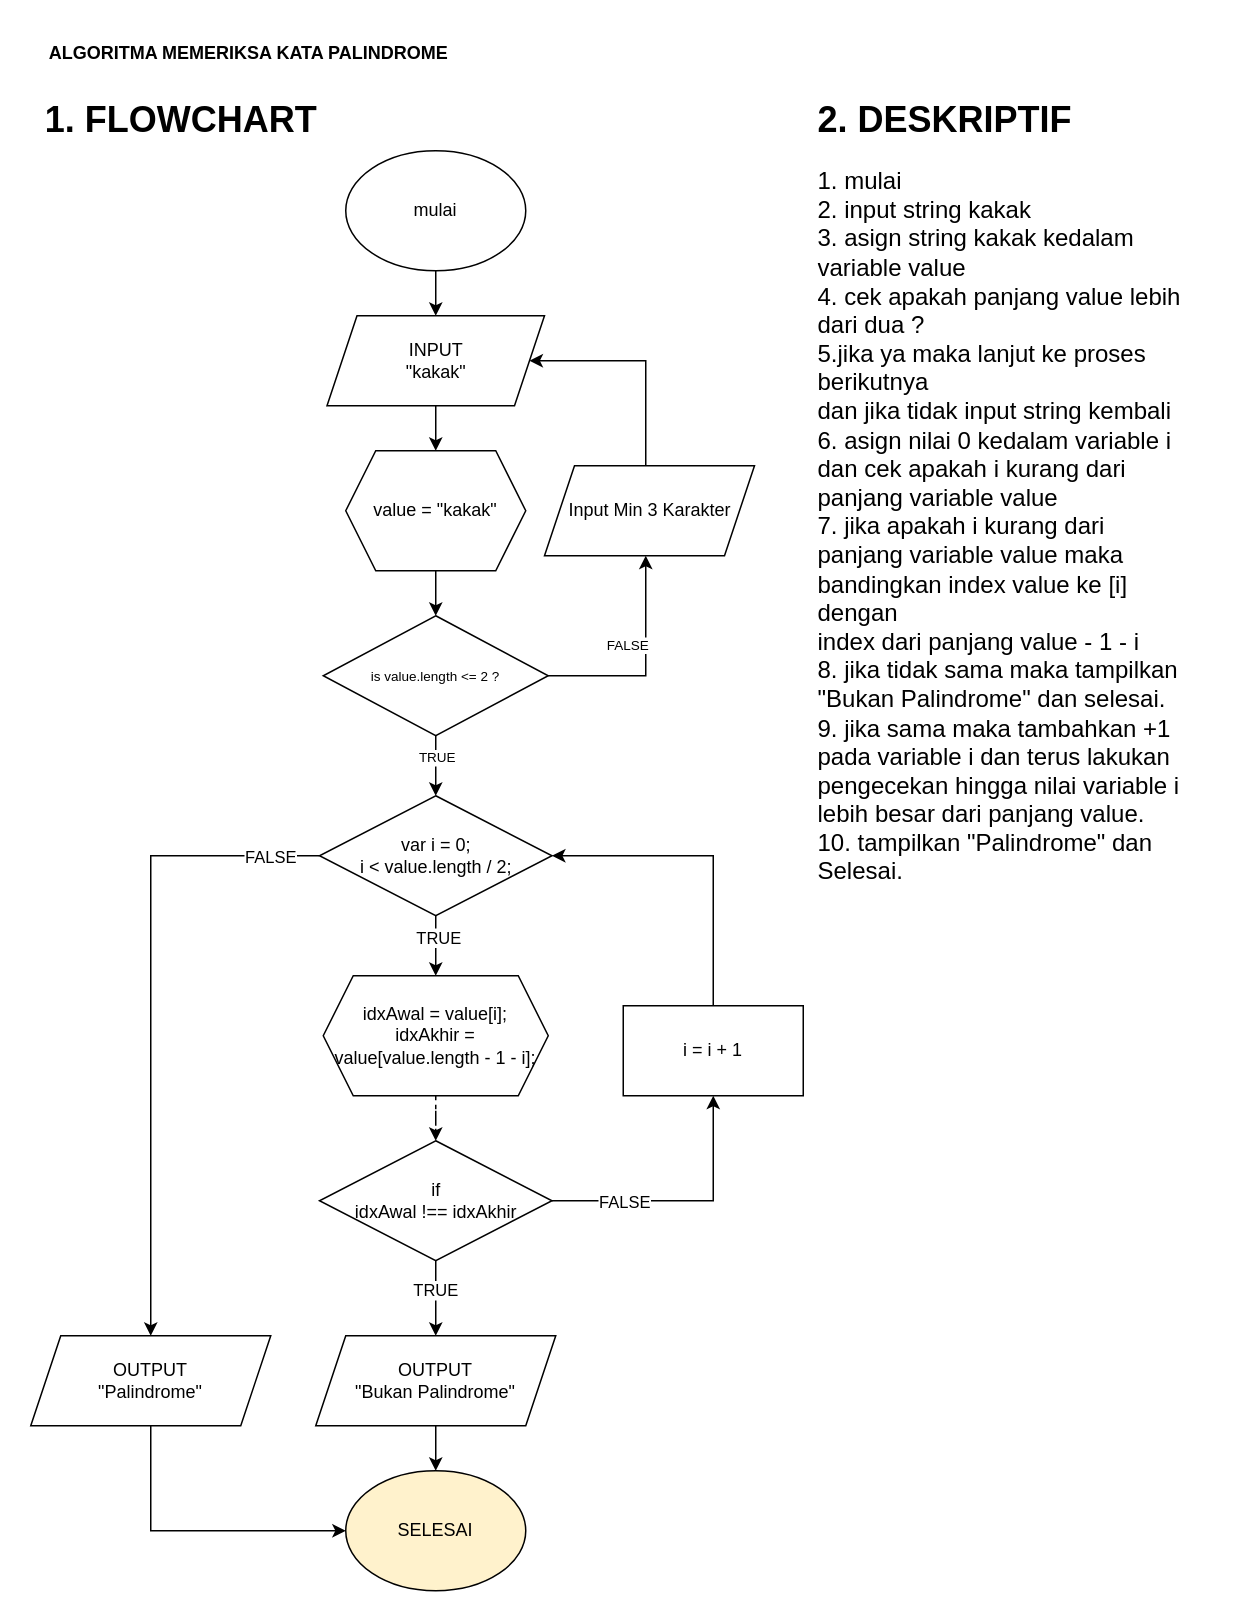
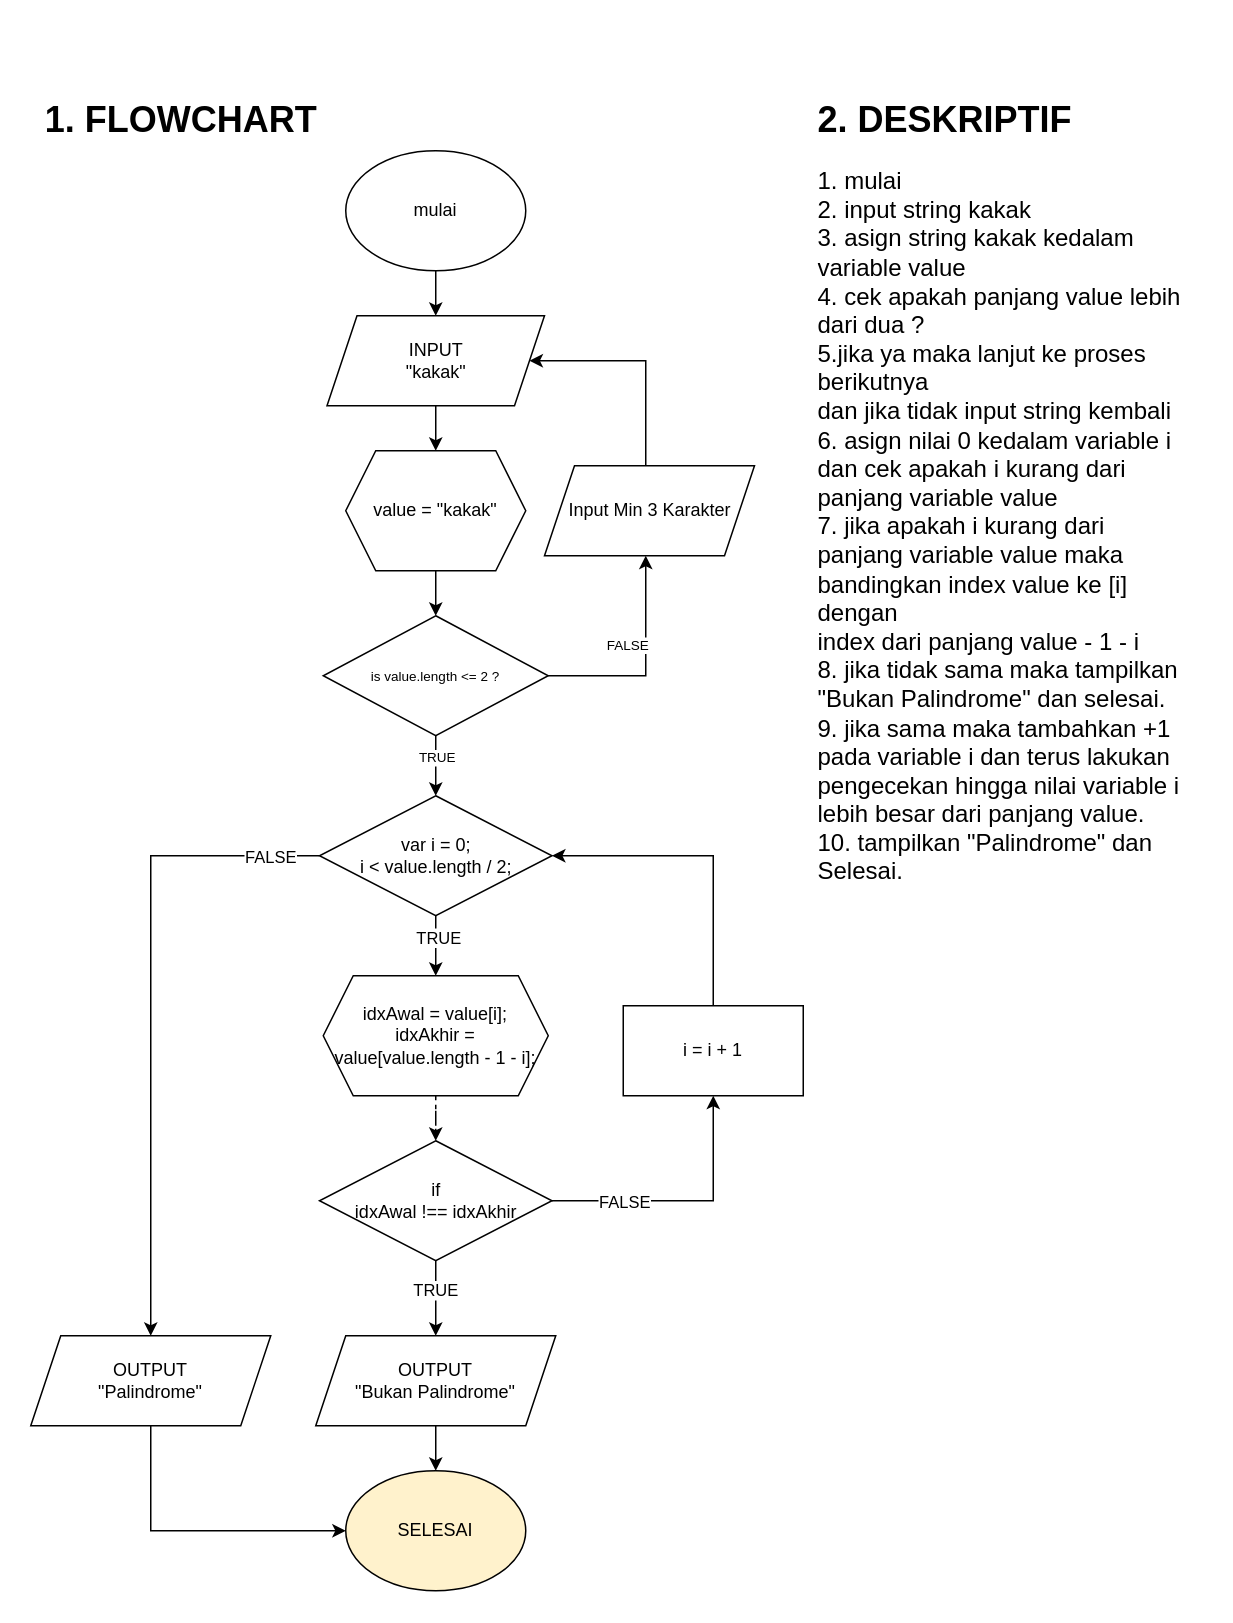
  <mxCell id="0" />
  <mxCell id="1" parent="0" />
- <mxCell id="2" value="&lt;b&gt;ALGORITMA MEMERIKSA KATA PALINDROME&lt;/b&gt;" style="text;html=1;align=center;verticalAlign=middle;resizable=0;points=[];autosize=1;strokeColor=none;fillColor=none;" vertex="1" parent="1"><mxGeometry x="20" y="20" width="290" height="30" as="geometry" /></mxCell>
  <mxCell id="3" value="&lt;font style=&quot;font-size: 24px;&quot;&gt;&lt;b&gt;1. FLOWCHART&lt;/b&gt;&lt;/font&gt;" style="text;html=1;align=center;verticalAlign=middle;resizable=0;points=[];autosize=1;strokeColor=none;fillColor=none;" vertex="1" parent="1"><mxGeometry x="20" y="60" width="200" height="40" as="geometry" /></mxCell>
  <mxCell id="4" style="edgeStyle=orthogonalEdgeStyle;rounded=0;orthogonalLoop=1;jettySize=auto;html=1;entryX=0.5;entryY=0;entryDx=0;entryDy=0;" edge="1" parent="1" source="5" target="7"><mxGeometry relative="1" as="geometry" /></mxCell>
  <mxCell id="5" value="mulai" style="ellipse;whiteSpace=wrap;html=1;" vertex="1" parent="1"><mxGeometry x="230" y="100" width="120" height="80" as="geometry" /></mxCell>
  <mxCell id="6" style="edgeStyle=orthogonalEdgeStyle;rounded=0;orthogonalLoop=1;jettySize=auto;html=1;entryX=0.5;entryY=0;entryDx=0;entryDy=0;" edge="1" parent="1" source="7" target="9"><mxGeometry relative="1" as="geometry" /></mxCell>
  <mxCell id="7" value="INPUT&lt;br&gt;&quot;kakak&quot;" style="shape=parallelogram;perimeter=parallelogramPerimeter;whiteSpace=wrap;html=1;fixedSize=1;" vertex="1" parent="1"><mxGeometry x="217.5" y="210" width="145" height="60" as="geometry" /></mxCell>
  <mxCell id="8" style="edgeStyle=orthogonalEdgeStyle;rounded=0;orthogonalLoop=1;jettySize=auto;html=1;entryX=0.5;entryY=0;entryDx=0;entryDy=0;fontSize=9;" edge="1" parent="1" source="9" target="14"><mxGeometry relative="1" as="geometry" /></mxCell>
  <mxCell id="9" value="value = &quot;kakak&quot;" style="shape=hexagon;perimeter=hexagonPerimeter2;whiteSpace=wrap;html=1;fixedSize=1;" vertex="1" parent="1"><mxGeometry x="230" y="300" width="120" height="80" as="geometry" /></mxCell>
  <mxCell id="10" style="edgeStyle=orthogonalEdgeStyle;rounded=0;orthogonalLoop=1;jettySize=auto;html=1;entryX=0.5;entryY=0;entryDx=0;entryDy=0;fontSize=9;" edge="1" parent="1" source="14" target="19"><mxGeometry relative="1" as="geometry" /></mxCell>
  <mxCell id="11" value="TRUE" style="edgeLabel;html=1;align=center;verticalAlign=middle;resizable=0;points=[];fontSize=9;" connectable="0" vertex="1" parent="10"><mxGeometry x="-0.322" relative="1" as="geometry"><mxPoint as="offset" /></mxGeometry></mxCell>
  <mxCell id="12" style="edgeStyle=orthogonalEdgeStyle;rounded=0;orthogonalLoop=1;jettySize=auto;html=1;fontSize=9;" edge="1" parent="1" source="14" target="33"><mxGeometry relative="1" as="geometry"><mxPoint x="420" y="380" as="targetPoint" /><Array as="points"><mxPoint x="430" y="450" /></Array></mxGeometry></mxCell>
  <mxCell id="13" value="FALSE" style="edgeLabel;html=1;align=center;verticalAlign=middle;resizable=0;points=[];fontSize=9;" connectable="0" vertex="1" parent="12"><mxGeometry x="-0.278" relative="1" as="geometry"><mxPoint y="-21" as="offset" /></mxGeometry></mxCell>
  <mxCell id="14" value="&lt;font style=&quot;font-size: 9px;&quot;&gt;is value.length &amp;lt;= 2 ?&lt;br&gt;&lt;/font&gt;" style="rhombus;whiteSpace=wrap;html=1;" vertex="1" parent="1"><mxGeometry x="215" y="410" width="150" height="80" as="geometry" /></mxCell>
  <mxCell id="15" style="edgeStyle=orthogonalEdgeStyle;rounded=0;orthogonalLoop=1;jettySize=auto;html=1;entryX=0.5;entryY=0;entryDx=0;entryDy=0;" edge="1" parent="1" source="19" target="21"><mxGeometry relative="1" as="geometry" /></mxCell>
  <mxCell id="16" value="TRUE" style="edgeLabel;html=1;align=center;verticalAlign=middle;resizable=0;points=[];" connectable="0" vertex="1" parent="15"><mxGeometry x="-0.297" y="1" relative="1" as="geometry"><mxPoint as="offset" /></mxGeometry></mxCell>
  <mxCell id="17" style="edgeStyle=orthogonalEdgeStyle;rounded=0;orthogonalLoop=1;jettySize=auto;html=1;" edge="1" parent="1" source="19" target="30"><mxGeometry relative="1" as="geometry" /></mxCell>
  <mxCell id="18" value="FALSE" style="edgeLabel;html=1;align=center;verticalAlign=middle;resizable=0;points=[];" connectable="0" vertex="1" parent="17"><mxGeometry x="-0.846" y="2" relative="1" as="geometry"><mxPoint y="-2" as="offset" /></mxGeometry></mxCell>
  <mxCell id="19" value="var i = 0;&lt;br&gt;i &amp;lt; value.length / 2;" style="rhombus;whiteSpace=wrap;html=1;" vertex="1" parent="1"><mxGeometry x="212.5" y="530" width="155" height="80" as="geometry" /></mxCell>
  <mxCell id="20" style="edgeStyle=orthogonalEdgeStyle;rounded=0;orthogonalLoop=1;jettySize=auto;html=1;entryX=0.5;entryY=0;entryDx=0;entryDy=0;dashed=1;" edge="1" parent="1" source="21" target="25"><mxGeometry relative="1" as="geometry" /></mxCell>
  <mxCell id="21" value="idxAwal = value[i];&lt;br&gt;idxAkhir = value[value.length - 1 - i];" style="shape=hexagon;perimeter=hexagonPerimeter2;whiteSpace=wrap;html=1;fixedSize=1;" vertex="1" parent="1"><mxGeometry x="215" y="650" width="150" height="80" as="geometry" /></mxCell>
  <mxCell id="22" style="edgeStyle=orthogonalEdgeStyle;rounded=0;orthogonalLoop=1;jettySize=auto;html=1;" edge="1" parent="1" source="37"><mxGeometry relative="1" as="geometry"><mxPoint x="290" y="950" as="targetPoint" /><Array as="points"><mxPoint x="290" y="930" /><mxPoint x="290" y="930" /></Array></mxGeometry></mxCell>
  <mxCell id="23" style="edgeStyle=orthogonalEdgeStyle;rounded=0;orthogonalLoop=1;jettySize=auto;html=1;entryX=0.5;entryY=1;entryDx=0;entryDy=0;" edge="1" parent="1" source="25" target="27"><mxGeometry relative="1" as="geometry"><Array as="points"><mxPoint x="475" y="800" /></Array></mxGeometry></mxCell>
  <mxCell id="24" value="FALSE" style="edgeLabel;html=1;align=center;verticalAlign=middle;resizable=0;points=[];" connectable="0" vertex="1" parent="23"><mxGeometry x="-0.32" y="-4" relative="1" as="geometry"><mxPoint x="-12" y="-4" as="offset" /></mxGeometry></mxCell>
  <mxCell id="25" value="if&lt;br&gt;idxAwal !== idxAkhir" style="rhombus;whiteSpace=wrap;html=1;" vertex="1" parent="1"><mxGeometry x="212.5" y="760" width="155" height="80" as="geometry" /></mxCell>
  <mxCell id="26" style="edgeStyle=orthogonalEdgeStyle;rounded=0;orthogonalLoop=1;jettySize=auto;html=1;entryX=1;entryY=0.5;entryDx=0;entryDy=0;" edge="1" parent="1" source="27" target="19"><mxGeometry relative="1" as="geometry"><Array as="points"><mxPoint x="475" y="570" /></Array></mxGeometry></mxCell>
  <mxCell id="27" value="i = i + 1" style="rounded=0;whiteSpace=wrap;html=1;" vertex="1" parent="1"><mxGeometry x="415" y="670" width="120" height="60" as="geometry" /></mxCell>
  <mxCell id="28" style="edgeStyle=orthogonalEdgeStyle;rounded=0;orthogonalLoop=1;jettySize=auto;html=1;entryX=0.5;entryY=0;entryDx=0;entryDy=0;" edge="1" parent="1" source="37" target="31"><mxGeometry relative="1" as="geometry" /></mxCell>
  <mxCell id="29" style="edgeStyle=orthogonalEdgeStyle;rounded=0;orthogonalLoop=1;jettySize=auto;html=1;entryX=0;entryY=0.5;entryDx=0;entryDy=0;" edge="1" parent="1" source="30" target="31"><mxGeometry relative="1" as="geometry"><Array as="points"><mxPoint x="100" y="1020" /></Array></mxGeometry></mxCell>
  <mxCell id="30" value="OUTPUT&lt;br&gt;&quot;Palindrome&quot;" style="shape=parallelogram;perimeter=parallelogramPerimeter;whiteSpace=wrap;html=1;fixedSize=1;" vertex="1" parent="1"><mxGeometry x="20" y="890" width="160" height="60" as="geometry" /></mxCell>
  <mxCell id="31" value="SELESAI" style="ellipse;whiteSpace=wrap;html=1;fillColor=#fff2cc;" vertex="1" parent="1"><mxGeometry x="230" y="980" width="120" height="80" as="geometry" /></mxCell>
  <mxCell id="32" style="edgeStyle=orthogonalEdgeStyle;rounded=0;orthogonalLoop=1;jettySize=auto;html=1;entryX=1;entryY=0.5;entryDx=0;entryDy=0;" edge="1" parent="1" source="33" target="7"><mxGeometry relative="1" as="geometry"><Array as="points"><mxPoint x="430" y="240" /></Array></mxGeometry></mxCell>
  <mxCell id="33" value="Input Min 3 Karakter" style="shape=parallelogram;perimeter=parallelogramPerimeter;whiteSpace=wrap;html=1;fixedSize=1;" vertex="1" parent="1"><mxGeometry x="362.5" y="310" width="140" height="60" as="geometry" /></mxCell>
  <mxCell id="34" value="&lt;h1&gt;&lt;font style=&quot;font-size: 24px;&quot;&gt;2. DESKRIPTIF&lt;/font&gt;&lt;/h1&gt;&lt;p&gt;&lt;font size=&quot;3&quot;&gt;1. mulai&lt;br style=&quot;border-color: var(--border-color);&quot;&gt;2. input string kakak&lt;br style=&quot;border-color: var(--border-color);&quot;&gt;3. asign string kakak kedalam variable value&lt;br style=&quot;border-color: var(--border-color);&quot;&gt;4. cek apakah panjang value lebih dari dua ?&lt;br style=&quot;border-color: var(--border-color);&quot;&gt;5.jika ya maka lanjut ke proses berikutnya&lt;br style=&quot;border-color: var(--border-color);&quot;&gt;dan jika tidak input string kembali&lt;br style=&quot;border-color: var(--border-color);&quot;&gt;6. asign nilai 0 kedalam variable i dan cek apakah i kurang dari panjang variable value&lt;br style=&quot;border-color: var(--border-color);&quot;&gt;7. jika apakah i kurang dari panjang variable value maka bandingkan index value ke [i] dengan&lt;br style=&quot;border-color: var(--border-color);&quot;&gt;index dari panjang value - 1 - i&lt;br style=&quot;border-color: var(--border-color);&quot;&gt;8. jika tidak sama maka tampilkan &quot;Bukan Palindrome&quot; dan selesai.&lt;br style=&quot;border-color: var(--border-color);&quot;&gt;9. jika sama maka tambahkan +1 pada variable i dan terus lakukan pengecekan hingga nilai variable i lebih besar dari panjang value.&lt;br style=&quot;border-color: var(--border-color);&quot;&gt;10. tampilkan &quot;Palindrome&quot; dan Selesai.&lt;/font&gt;&lt;br&gt;&lt;/p&gt;" style="text;html=1;strokeColor=none;fillColor=none;spacing=5;spacingTop=-20;whiteSpace=wrap;overflow=hidden;rounded=0;" vertex="1" parent="1"><mxGeometry x="540" y="60" width="260" height="540" as="geometry" /></mxCell>
  <mxCell id="35" value="" style="edgeStyle=orthogonalEdgeStyle;rounded=0;orthogonalLoop=1;jettySize=auto;html=1;" edge="1" parent="1" source="25" target="37"><mxGeometry relative="1" as="geometry"><mxPoint x="290" y="950" as="targetPoint" /><Array as="points" /><mxPoint x="290" y="840" as="sourcePoint" /></mxGeometry></mxCell>
  <mxCell id="36" value="TRUE" style="edgeLabel;html=1;align=center;verticalAlign=middle;resizable=0;points=[];" connectable="0" vertex="1" parent="35"><mxGeometry x="-0.226" y="-1" relative="1" as="geometry"><mxPoint as="offset" /></mxGeometry></mxCell>
  <mxCell id="37" value="OUTPUT&lt;br&gt;&quot;Bukan Palindrome&quot;" style="shape=parallelogram;perimeter=parallelogramPerimeter;whiteSpace=wrap;html=1;fixedSize=1;" vertex="1" parent="1"><mxGeometry x="210" y="890" width="160" height="60" as="geometry" /></mxCell>
